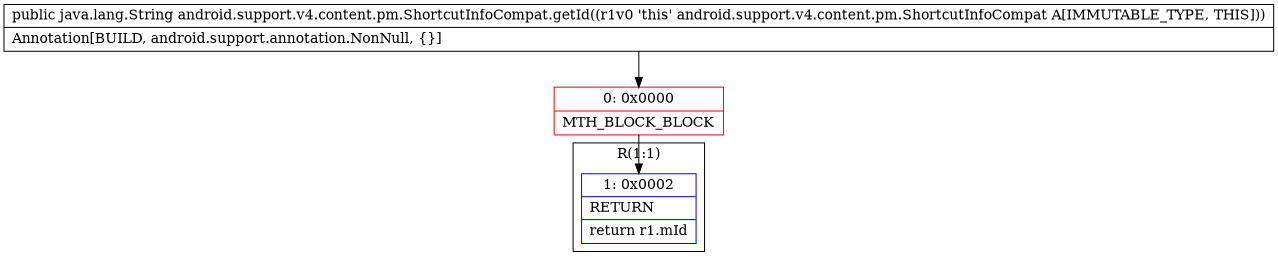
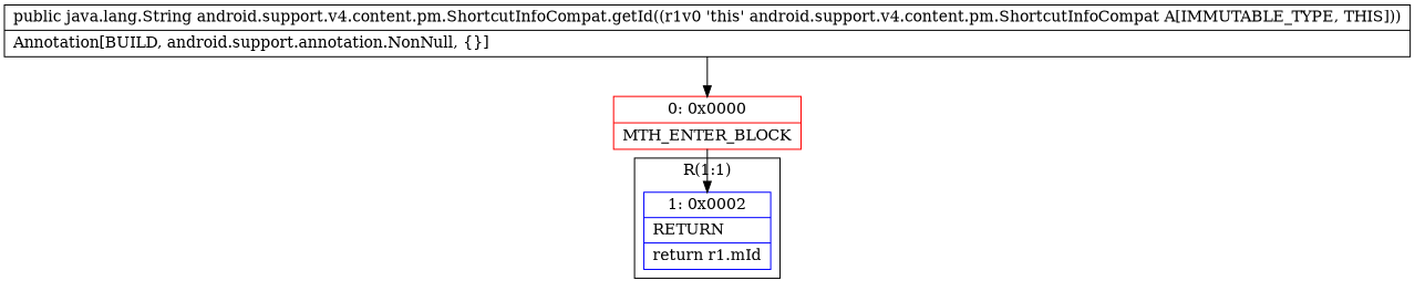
  digraph {
    node [shape=record]
    n1 [color=blue label="{1\:\ 0x0002|RETURN\l|return r1.mId\l}"]
-   n2 [color=red label="{0\:\ 0x0000|MTH_BLOCK_BLOCK\l}"]
+   n2 [color=red label="{0\:\ 0x0000|MTH_ENTER_BLOCK\l}"]
    n3 [label="{public java.lang.String android.support.v4.content.pm.ShortcutInfoCompat.getId((r1v0 'this' android.support.v4.content.pm.ShortcutInfoCompat A[IMMUTABLE_TYPE, THIS]))  | Annotation[BUILD, android.support.annotation.NonNull, \{\}]\l}"]
    subgraph cluster_1 {
      label="R(1:1)"
      n1
    }
    n2 -> n1
    n3 -> n2
  }
